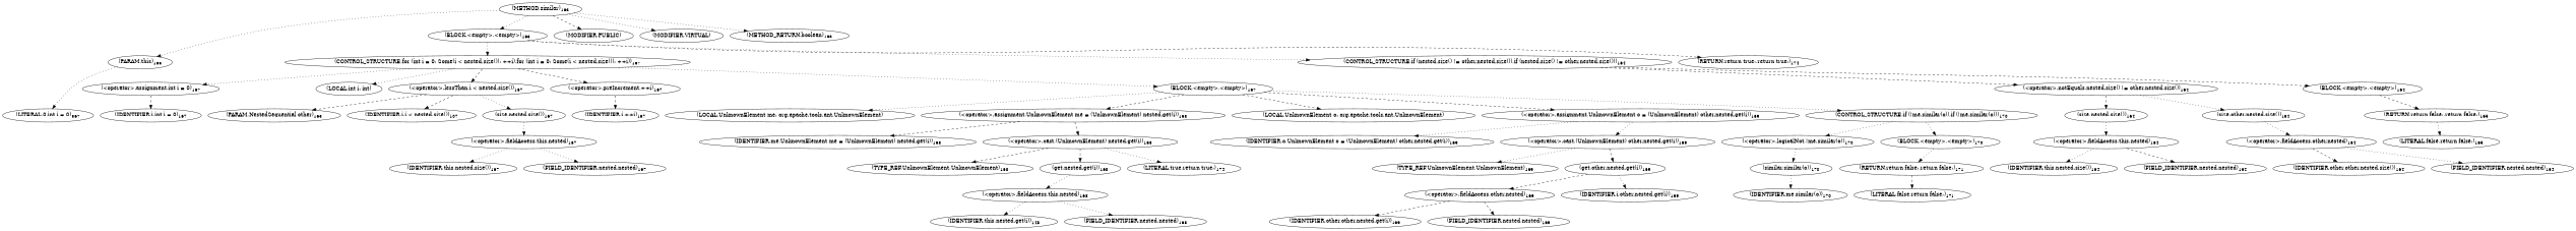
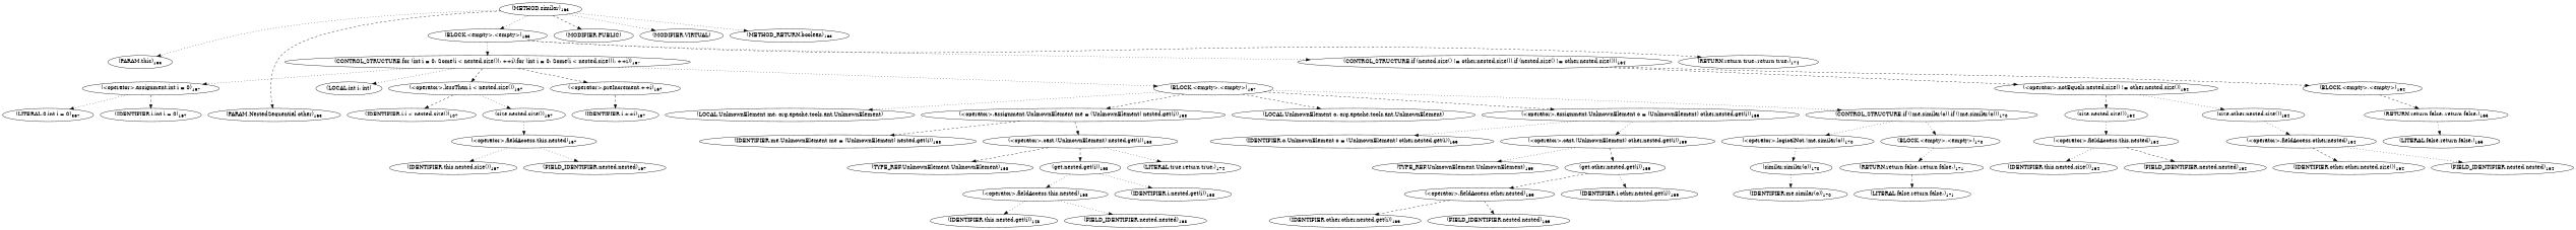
  digraph {
    edge [style=dotted]
    n1 [label=<(METHOD,similar)<SUB>163</SUB>>]
    n2 [label=<(PARAM,this)<SUB>163</SUB>>]
    n3 [label=<(PARAM,NestedSequential other)<SUB>163</SUB>>]
    n4 [label=<(BLOCK,&lt;empty&gt;,&lt;empty&gt;)<SUB>163</SUB>>]
    n5 [label=<(MODIFIER,PUBLIC)>]
    n6 [label=<(MODIFIER,VIRTUAL)>]
    n7 [label=<(METHOD_RETURN,boolean)<SUB>163</SUB>>]
    n8 [label=<(CONTROL_STRUCTURE,if (nested.size() != other.nested.size()),if (nested.size() != other.nested.size()))<SUB>164</SUB>>]
    n9 [label=<(CONTROL_STRUCTURE,for (int i = 0; Some(i &lt; nested.size()); ++i),for (int i = 0; Some(i &lt; nested.size()); ++i))<SUB>167</SUB>>]
    n10 [label=<(RETURN,return true;,return true;)<SUB>174</SUB>>]
    n11 [label=<(&lt;operator&gt;.notEquals,nested.size() != other.nested.size())<SUB>164</SUB>>]
    n12 [label=<(BLOCK,&lt;empty&gt;,&lt;empty&gt;)<SUB>164</SUB>>]
    n13 [label=<(LOCAL,int i: int)>]
    n14 [label=<(&lt;operator&gt;.assignment,int i = 0)<SUB>167</SUB>>]
    n15 [label=<(&lt;operator&gt;.lessThan,i &lt; nested.size())<SUB>167</SUB>>]
    n16 [label=<(&lt;operator&gt;.preIncrement,++i)<SUB>167</SUB>>]
    n17 [label=<(BLOCK,&lt;empty&gt;,&lt;empty&gt;)<SUB>167</SUB>>]
    n18 [label=<(size,nested.size())<SUB>164</SUB>>]
    n19 [label=<(size,other.nested.size())<SUB>164</SUB>>]
    n20 [label=<(RETURN,return false;,return false;)<SUB>165</SUB>>]
    n21 [label=<(&lt;operator&gt;.fieldAccess,this.nested)<SUB>164</SUB>>]
    n22 [label=<(&lt;operator&gt;.fieldAccess,other.nested)<SUB>164</SUB>>]
    n23 [label=<(IDENTIFIER,this,nested.size())<SUB>164</SUB>>]
    n24 [label=<(FIELD_IDENTIFIER,nested,nested)<SUB>164</SUB>>]
    n25 [label=<(IDENTIFIER,other,other.nested.size())<SUB>164</SUB>>]
    n26 [label=<(FIELD_IDENTIFIER,nested,nested)<SUB>164</SUB>>]
    n27 [label=<(LITERAL,false,return false;)<SUB>165</SUB>>]
    n28 [label=<(IDENTIFIER,i,int i = 0)<SUB>167</SUB>>]
    n29 [label=<(LITERAL,0,int i = 0)<SUB>367</SUB>>]
    n30 [label=<(IDENTIFIER,i,i &lt; nested.size())<SUB>107</SUB>>]
    n31 [label=<(size,nested.size())<SUB>167</SUB>>]
    n32 [label=<(IDENTIFIER,i,++i)<SUB>167</SUB>>]
    n33 [label=<(LOCAL,UnknownElement me: org.apache.tools.ant.UnknownElement)>]
    n34 [label=<(&lt;operator&gt;.assignment,UnknownElement me = (UnknownElement) nested.get(i))<SUB>168</SUB>>]
    n35 [label=<(LOCAL,UnknownElement o: org.apache.tools.ant.UnknownElement)>]
    n36 [label=<(&lt;operator&gt;.assignment,UnknownElement o = (UnknownElement) other.nested.get(i))<SUB>169</SUB>>]
    n37 [label=<(CONTROL_STRUCTURE,if (!me.similar(o)),if (!me.similar(o)))<SUB>170</SUB>>]
    n38 [label=<(&lt;operator&gt;.fieldAccess,this.nested)<SUB>167</SUB>>]
    n39 [label=<(IDENTIFIER,this,nested.size())<SUB>167</SUB>>]
    n40 [label=<(FIELD_IDENTIFIER,nested,nested)<SUB>167</SUB>>]
    n41 [label=<(IDENTIFIER,me,UnknownElement me = (UnknownElement) nested.get(i))<SUB>168</SUB>>]
    n42 [label=<(&lt;operator&gt;.cast,(UnknownElement) nested.get(i))<SUB>168</SUB>>]
    n43 [label=<(IDENTIFIER,o,UnknownElement o = (UnknownElement) other.nested.get(i))<SUB>169</SUB>>]
    n44 [label=<(&lt;operator&gt;.cast,(UnknownElement) other.nested.get(i))<SUB>169</SUB>>]
    n45 [label=<(&lt;operator&gt;.logicalNot,!me.similar(o))<SUB>170</SUB>>]
    n46 [label=<(BLOCK,&lt;empty&gt;,&lt;empty&gt;)<SUB>170</SUB>>]
    n47 [label=<(TYPE_REF,UnknownElement,UnknownElement)<SUB>168</SUB>>]
    n48 [label=<(get,nested.get(i))<SUB>168</SUB>>]
    n49 [label=<(LITERAL,true,return true;)<SUB>174</SUB>>]
    n50 [label=<(&lt;operator&gt;.fieldAccess,this.nested)<SUB>168</SUB>>]
+   n51 [label=<(IDENTIFIER,i,nested.get(i))<SUB>168</SUB>>]
    n52 [label=<(IDENTIFIER,this,nested.get(i))<SUB>148</SUB>>]
    n53 [label=<(FIELD_IDENTIFIER,nested,nested)<SUB>168</SUB>>]
    n54 [label=<(TYPE_REF,UnknownElement,UnknownElement)<SUB>169</SUB>>]
    n55 [label=<(get,other.nested.get(i))<SUB>169</SUB>>]
    n56 [label=<(&lt;operator&gt;.fieldAccess,other.nested)<SUB>169</SUB>>]
    n57 [label=<(IDENTIFIER,i,other.nested.get(i))<SUB>169</SUB>>]
    n58 [label=<(IDENTIFIER,other,other.nested.get(i))<SUB>169</SUB>>]
    n59 [label=<(FIELD_IDENTIFIER,nested,nested)<SUB>169</SUB>>]
    n60 [label=<(similar,similar(o))<SUB>170</SUB>>]
    n61 [label=<(RETURN,return false;,return false;)<SUB>171</SUB>>]
    n62 [label=<(IDENTIFIER,me,similar(o))<SUB>170</SUB>>]
    n63 [label=<(LITERAL,false,return false;)<SUB>171</SUB>>]
    n1 -> n2
-   n15 -> n3 [style=dashed]
+   n1 -> n3 [style=dashed]
    n1 -> n4
    n1 -> n5 [style=dashed]
    n1 -> n6
    n1 -> n7
    n4 -> n8
    n4 -> n9
    n4 -> n10 [style=dashed]
    n8 -> n11 [style=dashed]
    n8 -> n12 [style=dashed]
    n9 -> n13
    n9 -> n14
    n9 -> n15 [style=dashed]
    n9 -> n16 [style=dashed]
    n9 -> n17
    n11 -> n18 [style=dashed]
    n11 -> n19
    n12 -> n20 [style=dashed]
    n14 -> n28 [style=dashed]
-   n2 -> n29
+   n14 -> n29
    n15 -> n30 [style=dashed]
    n15 -> n31
    n16 -> n32 [style=dashed]
    n17 -> n33
    n17 -> n34 [style=dashed]
    n17 -> n35 [style=dashed]
    n17 -> n36 [style=dashed]
    n17 -> n37
    n18 -> n21
    n19 -> n22
    n20 -> n27
    n21 -> n23
    n21 -> n24 [style=dashed]
    n22 -> n25 [style=dashed]
    n22 -> n26
    n31 -> n38
    n34 -> n41 [style=dashed]
    n34 -> n42 [style=dashed]
    n36 -> n43
    n36 -> n44
    n37 -> n45
    n37 -> n46
    n38 -> n39
    n38 -> n40
    n42 -> n47 [style=dashed]
    n42 -> n48 [style=dashed]
    n42 -> n49
    n44 -> n54
    n44 -> n55 [style=dashed]
    n45 -> n60
    n46 -> n61
    n48 -> n50
+   n48 -> n51
    n50 -> n52
    n50 -> n53
    n55 -> n56 [style=dashed]
    n55 -> n57
    n56 -> n58 [style=dashed]
    n56 -> n59 [style=dashed]
    n60 -> n62
    n61 -> n63 [style=dashed]
  }
